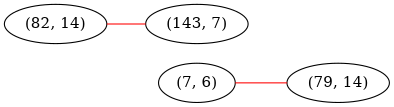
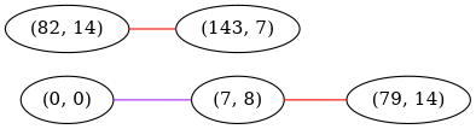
  graph {
    rankdir=LR
    edge [color=red weight=1]
-   "(7, 6)"
+   "(0, 0)"
+   "(7, 6)" [label="(7, 8)"]
    "(79, 14)"
    "(82, 14)"
    "(143, 7)"
+   "(0, 0)" -- "(7, 6)" [color=purple weight=4]
    "(7, 6)" -- "(79, 14)"
    "(82, 14)" -- "(143, 7)"
  }
